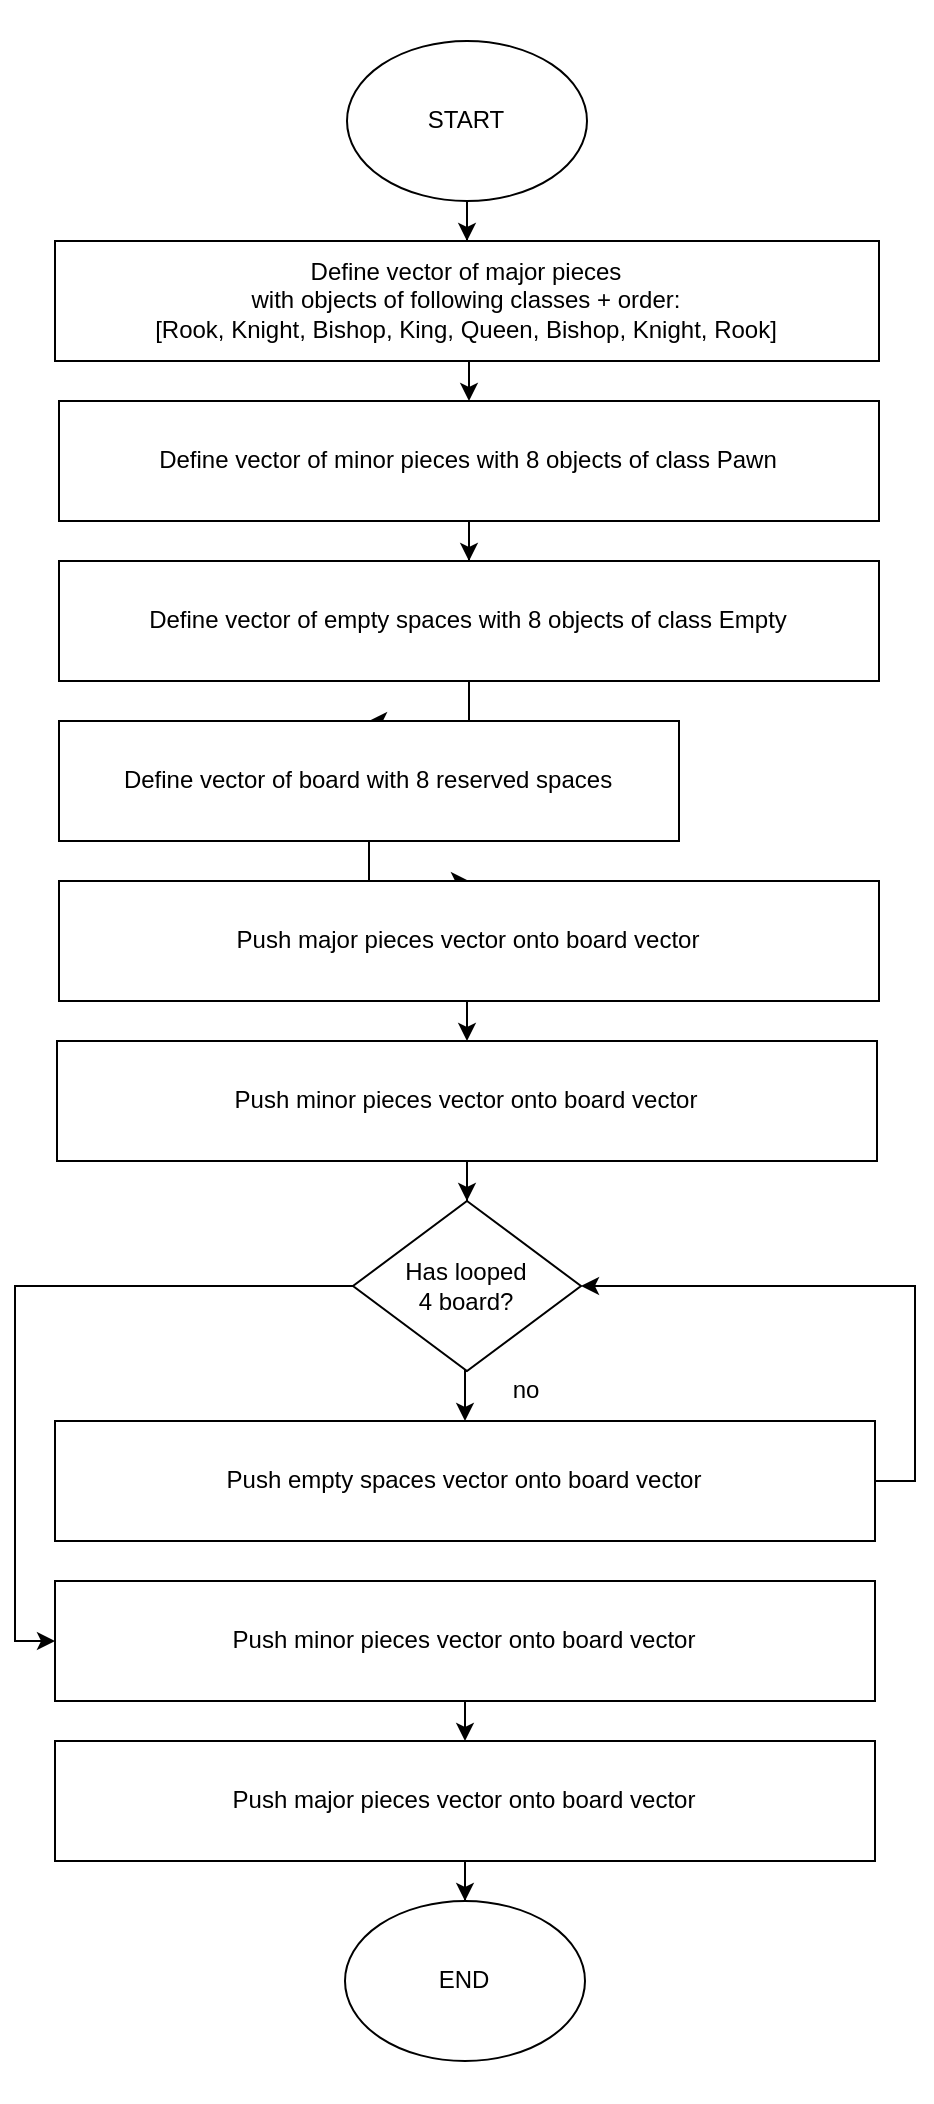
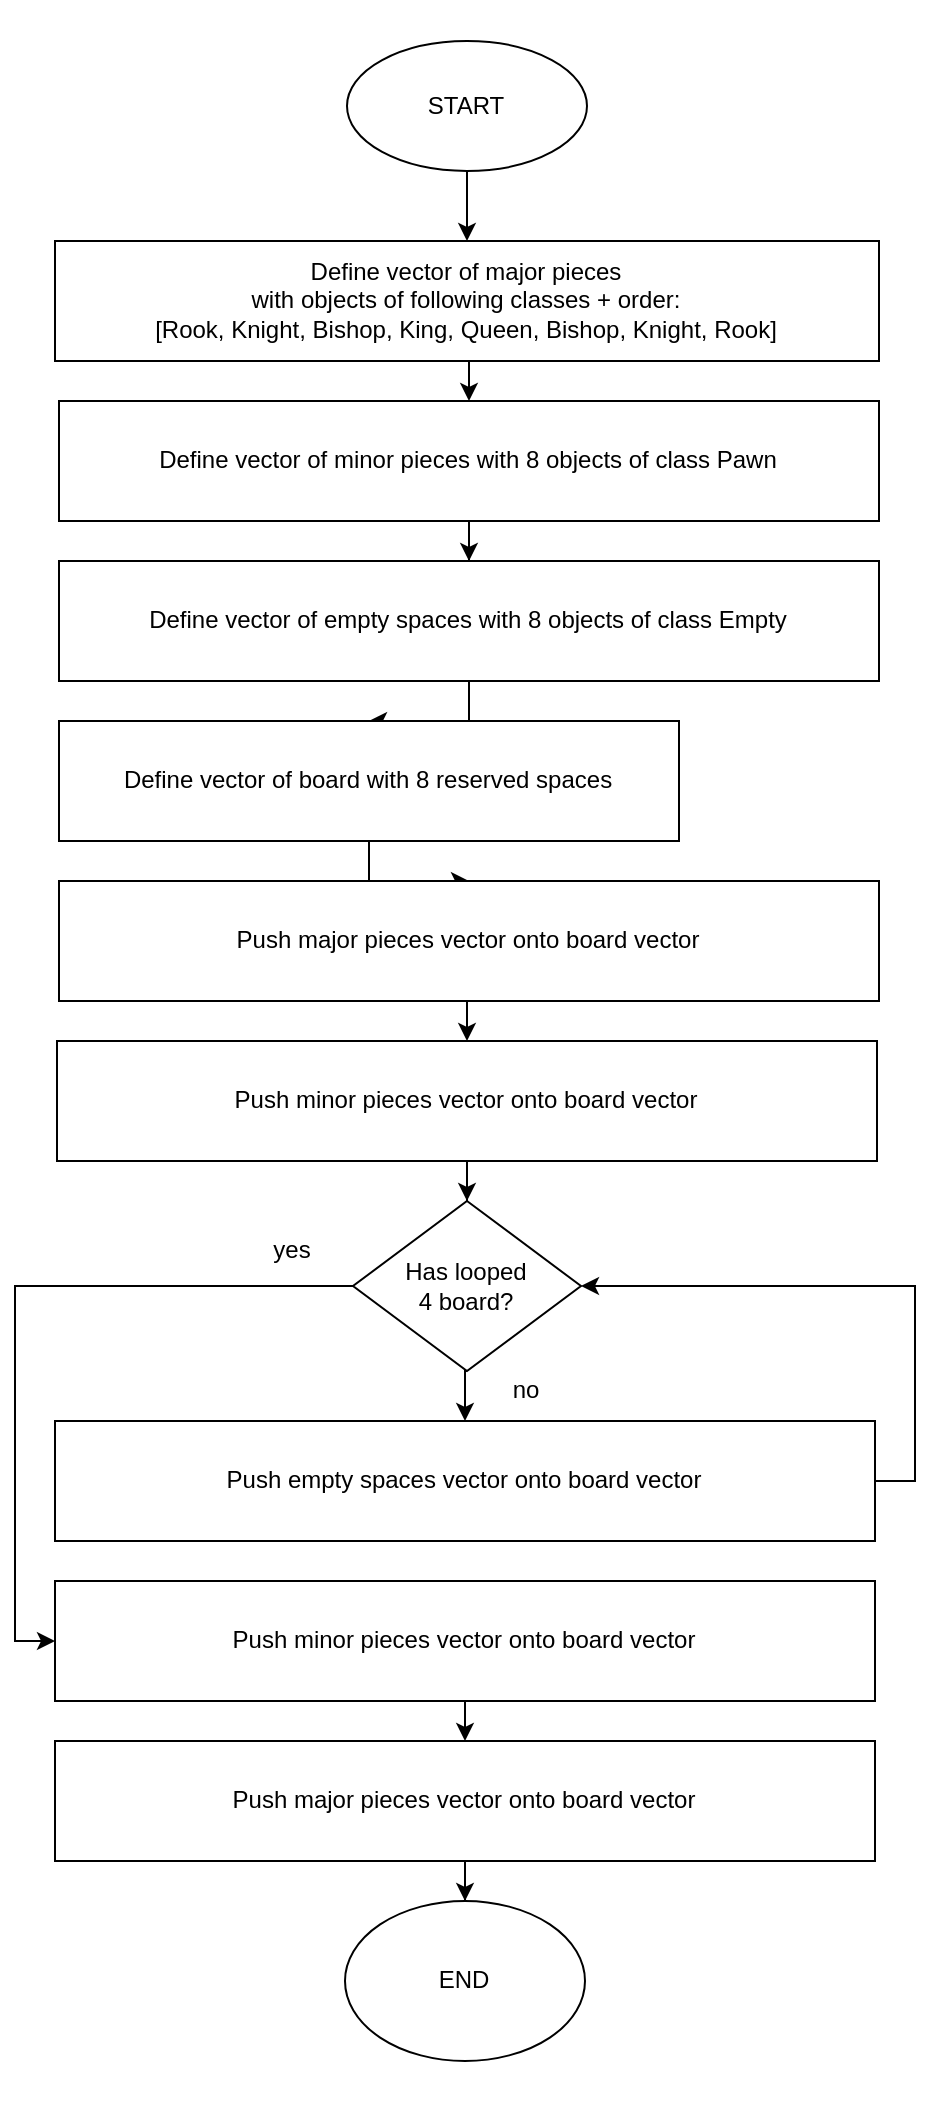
  <mxCell id="0" />
  <mxCell id="1" parent="0" />
  <mxCell id="2" style="edgeStyle=orthogonalEdgeStyle;rounded=0;orthogonalLoop=1;jettySize=auto;html=1;exitX=0.5;exitY=1;exitDx=0;exitDy=0;" parent="1" source="3" target="5" edge="1"><mxGeometry relative="1" as="geometry" /></mxCell>
- <mxCell id="3" value="START" style="ellipse;whiteSpace=wrap;html=1;" parent="1" vertex="1"><mxGeometry x="166" width="120" height="80" as="geometry" y="20" /></mxCell>
+ <mxCell id="3" value="START" style="ellipse;whiteSpace=wrap;html=1;" parent="1" vertex="1"><mxGeometry x="166" y="20" width="120" height="65" as="geometry" /></mxCell>
  <mxCell id="4" style="edgeStyle=orthogonalEdgeStyle;rounded=0;orthogonalLoop=1;jettySize=auto;html=1;exitX=0.5;exitY=1;exitDx=0;exitDy=0;entryX=0.5;entryY=0;entryDx=0;entryDy=0;" parent="1" source="5" target="8" edge="1"><mxGeometry relative="1" as="geometry" /></mxCell>
  <mxCell id="5" value="Define vector of major pieces&lt;br&gt;with objects of following classes + order:&lt;br&gt;[Rook, Knight, Bishop, King, Queen, Bishop, Knight, Rook]" style="rounded=0;whiteSpace=wrap;html=1;" parent="1" vertex="1"><mxGeometry x="20" y="120" width="412" height="60" as="geometry" /></mxCell>
  <mxCell id="6" value="END" style="ellipse;whiteSpace=wrap;html=1;" parent="1" vertex="1"><mxGeometry x="165" y="950" width="120" height="80" as="geometry" /></mxCell>
  <mxCell id="7" style="edgeStyle=orthogonalEdgeStyle;rounded=0;orthogonalLoop=1;jettySize=auto;html=1;exitX=0.5;exitY=1;exitDx=0;exitDy=0;" parent="1" source="8" target="10" edge="1"><mxGeometry relative="1" as="geometry" /></mxCell>
  <mxCell id="8" value="Define vector of minor pieces with 8 objects of class Pawn" style="rounded=0;whiteSpace=wrap;html=1;" parent="1" vertex="1"><mxGeometry x="22" y="200" width="410" height="60" as="geometry" /></mxCell>
  <mxCell id="9" style="edgeStyle=orthogonalEdgeStyle;rounded=0;orthogonalLoop=1;jettySize=auto;html=1;exitX=0.5;exitY=1;exitDx=0;exitDy=0;entryX=0.5;entryY=0;entryDx=0;entryDy=0;" parent="1" source="10" target="12" edge="1"><mxGeometry relative="1" as="geometry" /></mxCell>
  <mxCell id="10" value="Define vector of empty spaces with 8 objects of class Empty" style="rounded=0;whiteSpace=wrap;html=1;" parent="1" vertex="1"><mxGeometry x="22" y="280" width="410" height="60" as="geometry" /></mxCell>
  <mxCell id="11" style="edgeStyle=orthogonalEdgeStyle;rounded=0;orthogonalLoop=1;jettySize=auto;html=1;exitX=0.5;exitY=1;exitDx=0;exitDy=0;" parent="1" source="12" target="14" edge="1"><mxGeometry relative="1" as="geometry" /></mxCell>
  <mxCell id="12" value="Define vector of board with 8 reserved spaces" style="rounded=0;whiteSpace=wrap;html=1;" parent="1" vertex="1"><mxGeometry x="22" y="360" width="310" height="60" as="geometry" /></mxCell>
  <mxCell id="13" style="edgeStyle=orthogonalEdgeStyle;rounded=0;orthogonalLoop=1;jettySize=auto;html=1;exitX=0.5;exitY=1;exitDx=0;exitDy=0;entryX=0.5;entryY=0;entryDx=0;entryDy=0;" parent="1" source="14" target="16" edge="1"><mxGeometry relative="1" as="geometry" /></mxCell>
  <mxCell id="14" value="Push major pieces vector onto board vector" style="rounded=0;whiteSpace=wrap;html=1;" parent="1" vertex="1"><mxGeometry x="22" y="440" width="410" height="60" as="geometry" /></mxCell>
  <mxCell id="15" style="edgeStyle=orthogonalEdgeStyle;rounded=0;orthogonalLoop=1;jettySize=auto;html=1;exitX=0.5;exitY=1;exitDx=0;exitDy=0;" parent="1" source="16" target="19" edge="1"><mxGeometry relative="1" as="geometry" /></mxCell>
  <mxCell id="16" value="Push minor pieces vector onto board vector" style="rounded=0;whiteSpace=wrap;html=1;" parent="1" vertex="1"><mxGeometry x="21" y="520" width="410" height="60" as="geometry" /></mxCell>
  <mxCell id="17" style="edgeStyle=orthogonalEdgeStyle;rounded=0;orthogonalLoop=1;jettySize=auto;html=1;exitX=0.5;exitY=1;exitDx=0;exitDy=0;entryX=0.5;entryY=0;entryDx=0;entryDy=0;" parent="1" source="19" target="21" edge="1"><mxGeometry relative="1" as="geometry" /></mxCell>
  <mxCell id="18" style="edgeStyle=orthogonalEdgeStyle;rounded=0;orthogonalLoop=1;jettySize=auto;html=1;exitX=0;exitY=0.5;exitDx=0;exitDy=0;entryX=0;entryY=0.5;entryDx=0;entryDy=0;" parent="1" source="19" target="23" edge="1"><mxGeometry relative="1" as="geometry" /></mxCell>
  <mxCell id="19" value="Has looped&lt;br&gt;4 board?" style="rhombus;whiteSpace=wrap;html=1;" parent="1" vertex="1"><mxGeometry x="169" y="600" width="114" height="85" as="geometry" /></mxCell>
  <mxCell id="20" style="edgeStyle=orthogonalEdgeStyle;rounded=0;orthogonalLoop=1;jettySize=auto;html=1;exitX=1;exitY=0.5;exitDx=0;exitDy=0;entryX=1;entryY=0.5;entryDx=0;entryDy=0;" parent="1" source="21" target="19" edge="1"><mxGeometry relative="1" as="geometry" /></mxCell>
  <mxCell id="21" value="Push empty spaces vector onto board vector" style="rounded=0;whiteSpace=wrap;html=1;" parent="1" vertex="1"><mxGeometry x="20" y="710" width="410" height="60" as="geometry" /></mxCell>
  <mxCell id="22" style="edgeStyle=orthogonalEdgeStyle;rounded=0;orthogonalLoop=1;jettySize=auto;html=1;exitX=0.5;exitY=1;exitDx=0;exitDy=0;entryX=0.5;entryY=0;entryDx=0;entryDy=0;" parent="1" source="23" target="25" edge="1"><mxGeometry relative="1" as="geometry" /></mxCell>
  <mxCell id="23" value="Push minor pieces vector onto board vector" style="rounded=0;whiteSpace=wrap;html=1;" parent="1" vertex="1"><mxGeometry x="20" y="790" width="410" height="60" as="geometry" /></mxCell>
  <mxCell id="24" style="edgeStyle=orthogonalEdgeStyle;rounded=0;orthogonalLoop=1;jettySize=auto;html=1;exitX=0.5;exitY=1;exitDx=0;exitDy=0;" parent="1" source="25" target="6" edge="1"><mxGeometry relative="1" as="geometry" /></mxCell>
  <mxCell id="25" value="Push major pieces vector onto board vector" style="rounded=0;whiteSpace=wrap;html=1;" parent="1" vertex="1"><mxGeometry x="20" y="870" width="410" height="60" as="geometry" /></mxCell>
+ <mxCell id="26" value="yes" style="text;html=1;strokeColor=none;fillColor=none;align=center;verticalAlign=middle;whiteSpace=wrap;rounded=0;" vertex="1" parent="1"><mxGeometry x="109" y="610" width="60" height="30" as="geometry" /></mxCell>
  <mxCell id="27" value="no" style="text;html=1;strokeColor=none;fillColor=none;align=center;verticalAlign=middle;whiteSpace=wrap;rounded=0;" vertex="1" parent="1"><mxGeometry x="226" y="680" width="60" height="30" as="geometry" /></mxCell>
